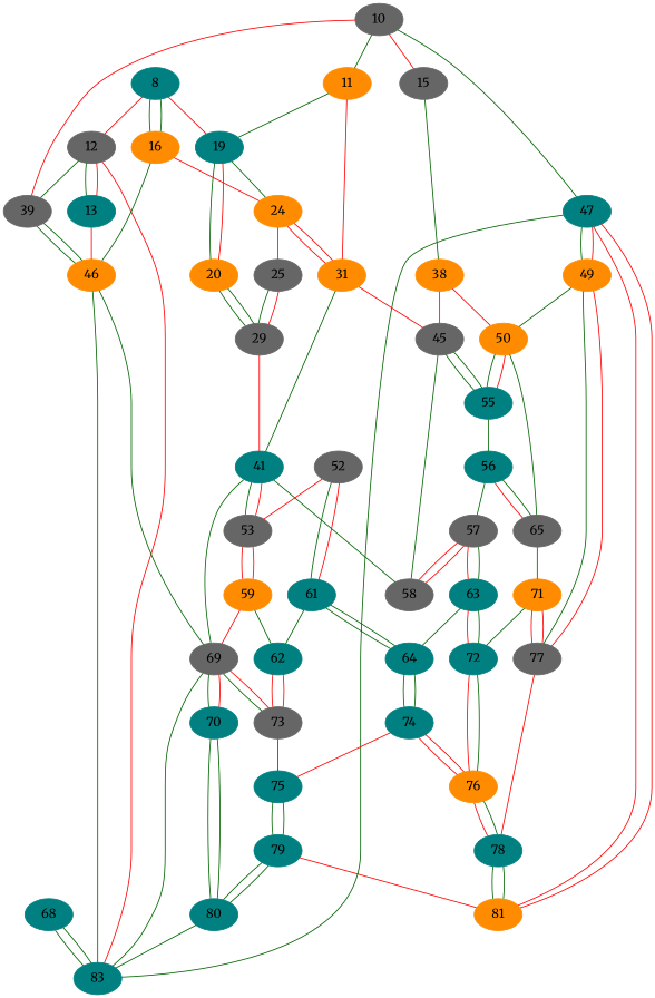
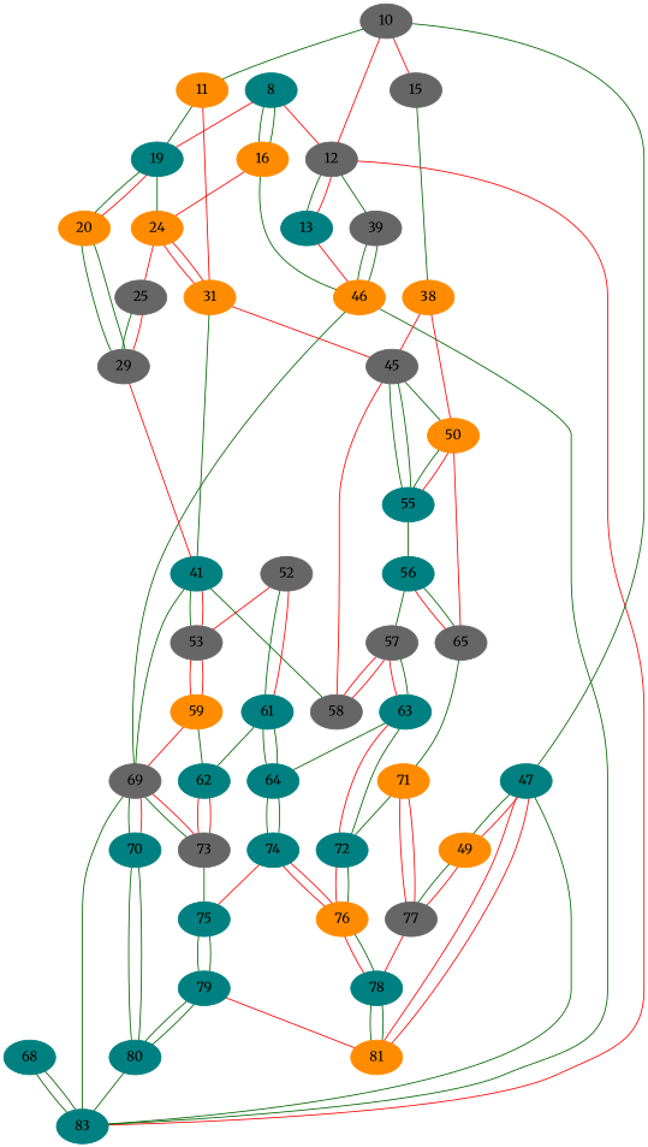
  graph {
    fontname=Merriweather
    node [color=teal fontname=Merriweather style=filled]
    edge [color=darkgreen fontname=Merriweather]
    12 [color=gray40 super="+9"]
    8
    16 [color=darkorange]
    19 [super="+7"]
    13
    39 [color=gray40]
    83 [super="+54+82"]
    46 [color=darkorange super="+36+17+18"]
    24 [color=darkorange super="+22+23"]
    20 [color=darkorange]
    10 [color=gray40 super="+2+3"]
    11 [color=darkorange super="+6"]
    15 [color=gray40 super="+14"]
    47
    31 [color=darkorange super="+30+28+21"]
    38 [color=darkorange super="+37+26"]
    n17 [color=darkorange label=49]
    81 [color=darkorange]
    41 [super="+40+33"]
    45 [color=gray40 super="+42"]
    69 [color=gray40 super="+60+34+66"]
    50 [color=darkorange super="+49"]
    29 [color=gray40]
    25 [color=gray40]
    53 [color=gray40]
    58 [color=gray40 super="+44"]
    55
    65 [color=gray40]
    59 [color=darkorange]
    73 [color=gray40]
    70
    56
    77 [color=gray40]
    78
    71 [color=darkorange]
    52 [color=gray40]
    61
    62
    64
    57 [color=gray40]
    63
    72
    74
    75
    76 [color=darkorange]
    68
    80
    79
    12 -- 13 [weight=2]
    12 -- 13 [color=red]
    12 -- 39
    12 -- 83 [color=red]
    8 -- 12 [color=red]
    8 -- 16
    8 -- 16
    8 -- 19 [color=red]
    16 -- 46
    16 -- 24 [color=red]
    19 -- 24
    19 -- 20
    19 -- 20 [color=red]
    13 -- 46 [color=red]
    39 -- 46 [weight=2]
    39 -- 46
    46 -- 83
    46 -- 69
    24 -- 31 [color=red weight=2]
    24 -- 31 [color=red]
    24 -- 25 [color=red weight=2]
    20 -- 29
    20 -- 29
-   10 -- 39 [color=red]
+   10 -- 12 [color=red]
    10 -- 11 [weight=2]
    10 -- 15 [color=red weight=2]
    10 -- 47
    11 -- 19
    11 -- 31 [color=red]
    15 -- 38 [weight=2]
    47 -- 83
    47 -- n17
    47 -- n17 [color=red]
    47 -- 81 [color=red]
    47 -- 81 [color=red]
    31 -- 41 [weight=2]
    31 -- 45 [color=red]
    38 -- 45 [color=red weight=2]
    38 -- 50 [color=red]
-   n17 -- 50
+   45 -- 50
    n17 -- 77
    n17 -- 77 [color=red]
    41 -- 69
    41 -- 53
    41 -- 53 [color=red]
    41 -- 58
-   45 -- 58
+   45 -- 58 [color=red]
    45 -- 55
    45 -- 55
    69 -- 83
    69 -- 73
    69 -- 73 [color=red]
    69 -- 70 [weight=2]
    69 -- 70 [color=red]
    50 -- 55
    50 -- 55 [color=red]
-   50 -- 65
+   50 -- 65 [color=red]
    29 -- 41 [color=red]
    25 -- 29
    25 -- 29 [color=red]
    53 -- 59 [color=red]
    53 -- 59 [color=red]
    55 -- 56
    65 -- 71
    59 -- 69 [color=red]
    59 -- 62
    73 -- 75
    70 -- 80
    70 -- 80
    56 -- 65 [color=red]
    56 -- 65
    56 -- 57
    77 -- 78 [color=red]
    78 -- 81
    78 -- 81
    71 -- 77 [color=red]
    71 -- 77 [color=red]
    71 -- 72
    52 -- 53 [color=red]
    52 -- 61
    52 -- 61 [color=red]
    61 -- 62
    61 -- 64
    61 -- 64
    62 -- 73 [color=red]
    62 -- 73 [color=red]
    64 -- 74
    64 -- 74
    57 -- 58 [color=red]
    57 -- 58 [color=red]
    57 -- 63 [color=red]
    57 -- 63
    63 -- 64
    63 -- 72 [color=red]
    63 -- 72
    72 -- 76 [color=red]
    72 -- 76
    74 -- 75 [color=red]
    74 -- 76 [color=red]
    74 -- 76 [color=red]
    75 -- 79
    75 -- 79
    76 -- 78 [color=red]
    76 -- 78
    68 -- 83 [weight=3]
    68 -- 83
    80 -- 83
    79 -- 81 [color=red]
    79 -- 80
    79 -- 80
  }
